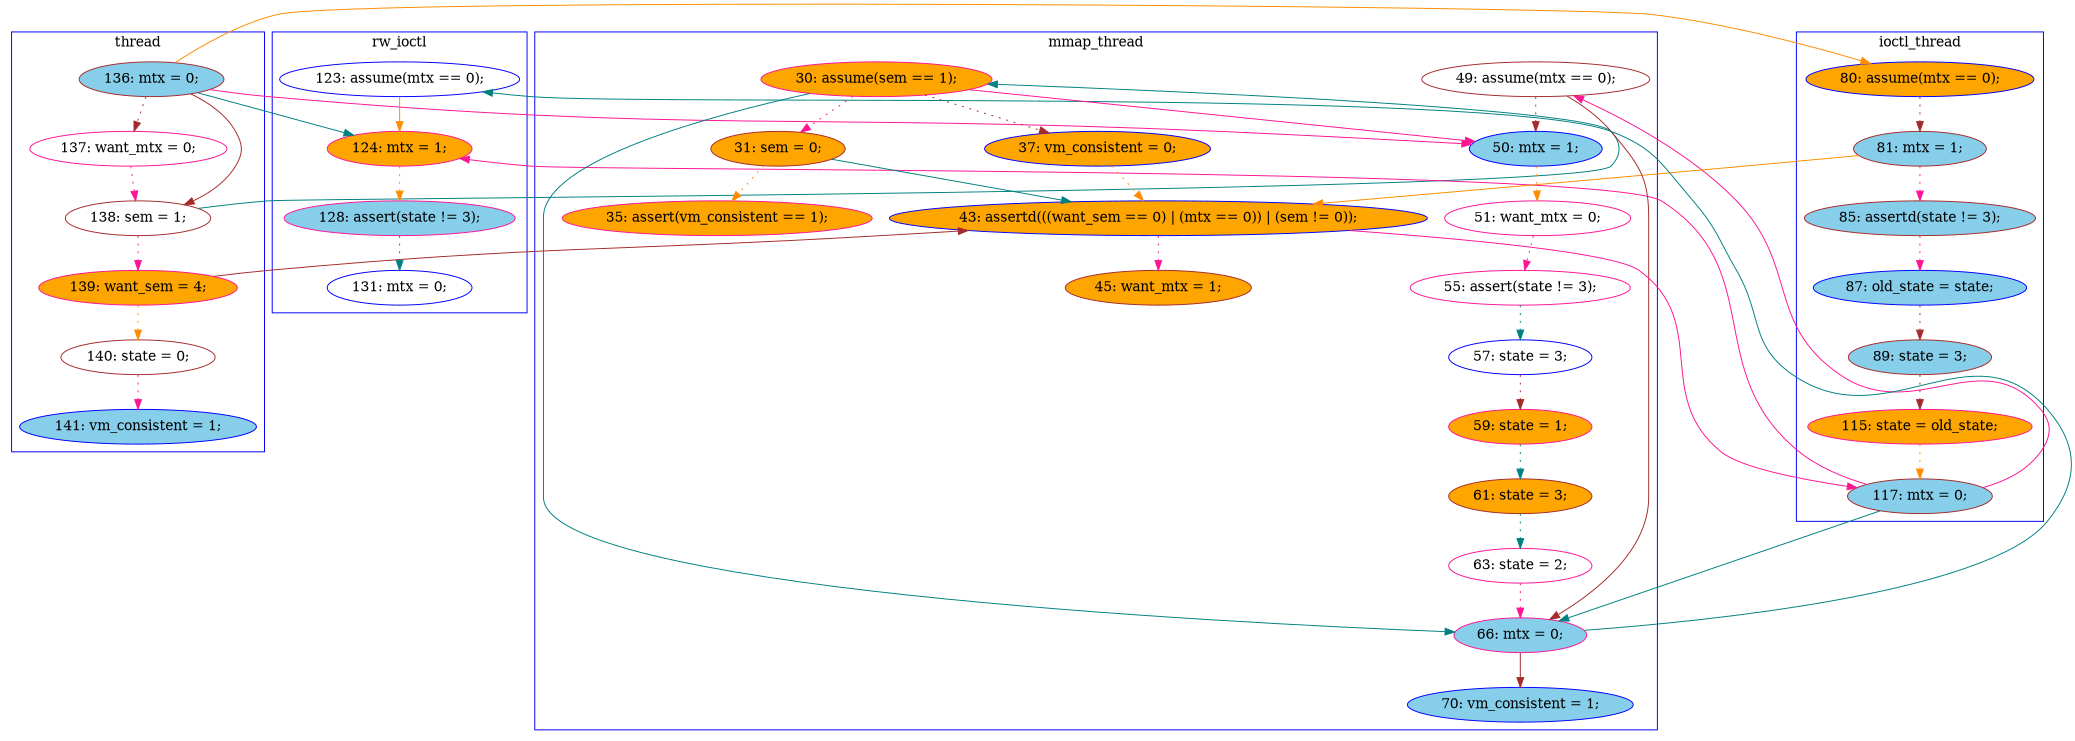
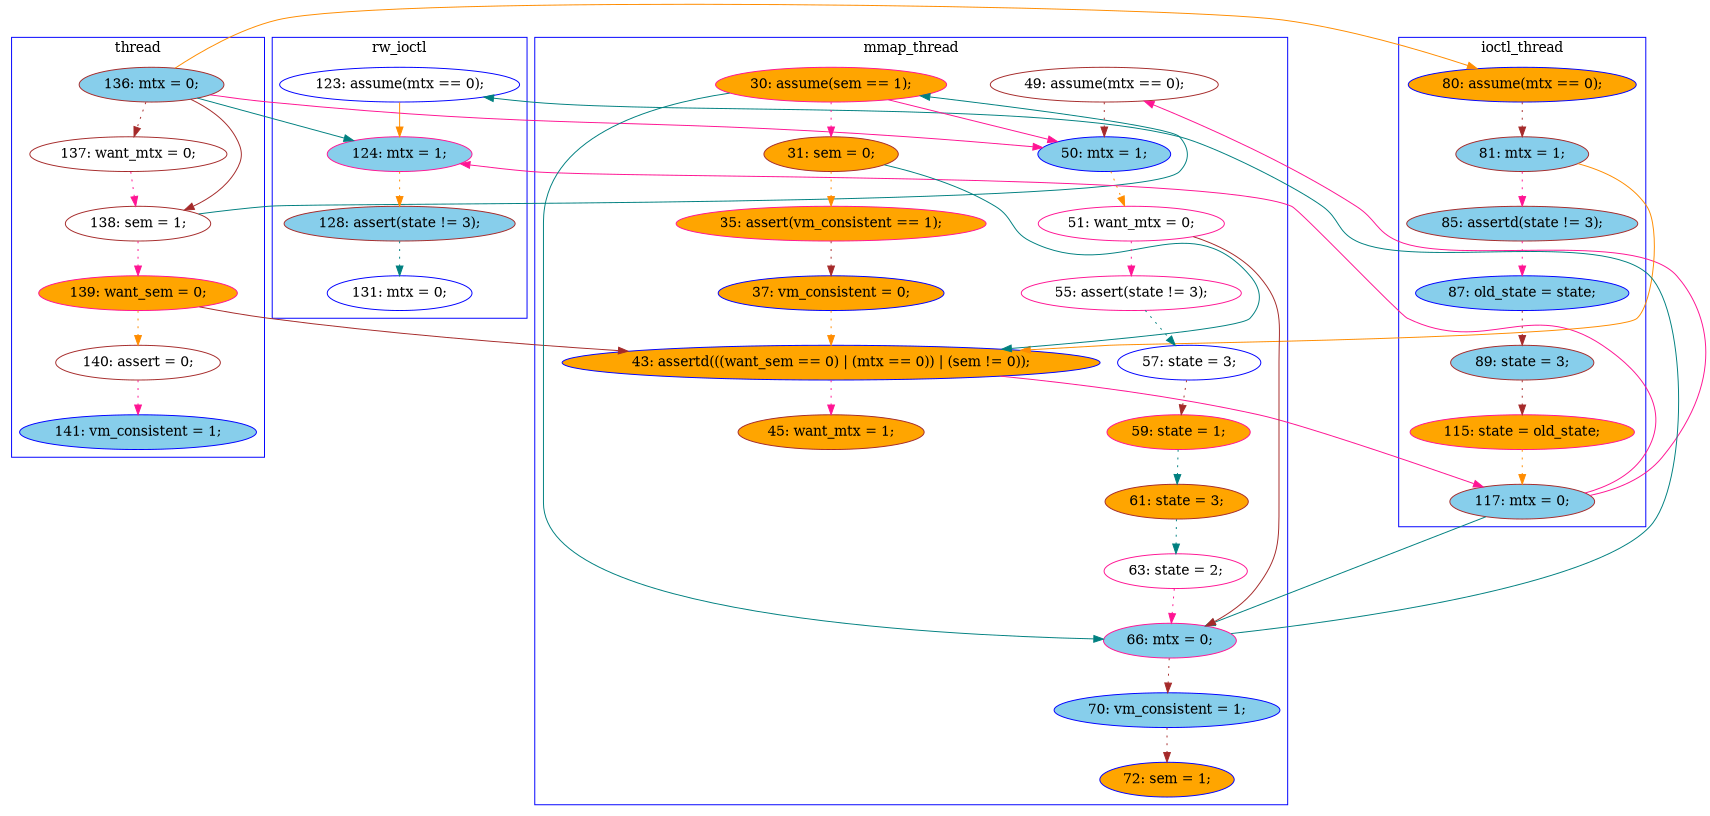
  digraph {
    node [color=brown fillcolor=orange style=filled]
    edge [color=deeppink style=dotted]
    n1 [fillcolor=skyblue label="136: mtx = 0;"]
-   n2 [color=deeppink label="139: want_sem = 4;"]
-   n3 [color=deeppink fillcolor=white label="137: want_mtx = 0;"]
-   n4 [fillcolor=white label="140: state = 0;"]
+   n2 [color=deeppink label="139: want_sem = 0;"]
+   n3 [fillcolor=white label="137: want_mtx = 0;"]
+   n4 [fillcolor=white label="140: assert = 0;"]
    n5 [color=blue fillcolor=skyblue label="141: vm_consistent = 1;"]
    n6 [fillcolor=white label="138: sem = 1;"]
    n7 [color=blue fillcolor=white label="123: assume(mtx == 0);"]
-   n8 [color=deeppink label="124: mtx = 1;"]
-   n9 [color=deeppink fillcolor=skyblue label="128: assert(state != 3);"]
+   n8 [color=deeppink fillcolor=skyblue label="124: mtx = 1;"]
+   n9 [fillcolor=skyblue label="128: assert(state != 3);"]
    n10 [color=blue fillcolor=white label="131: mtx = 0;"]
    n11 [fillcolor=skyblue label="117: mtx = 0;"]
    n12 [fillcolor=skyblue label="89: state = 3;"]
    n13 [color=deeppink label="115: state = old_state;"]
    n14 [fillcolor=skyblue label="85: assertd(state != 3);"]
    n15 [color=blue fillcolor=skyblue label="87: old_state = state;"]
    n16 [color=blue label="80: assume(mtx == 0);"]
    n17 [fillcolor=skyblue label="81: mtx = 1;"]
    n18 [fillcolor=white label="49: assume(mtx == 0);"]
    n19 [color=deeppink fillcolor=skyblue label="66: mtx = 0;"]
    n20 [color=blue fillcolor=skyblue label="70: vm_consistent = 1;"]
    n21 [color=blue label="37: vm_consistent = 0;"]
    n22 [color=blue label="43: assertd(((want_sem == 0) | (mtx == 0)) | (sem != 0));"]
    n23 [color=deeppink label="30: assume(sem == 1);"]
    n24 [color=blue fillcolor=skyblue label="50: mtx = 1;"]
    n25 [label="31: sem = 0;"]
    n26 [color=deeppink fillcolor=white label="51: want_mtx = 0;"]
    n27 [label="61: state = 3;"]
    n28 [color=deeppink fillcolor=white label="63: state = 2;"]
    n29 [label="45: want_mtx = 1;"]
    n30 [color=deeppink label="59: state = 1;"]
    n31 [color=deeppink label="35: assert(vm_consistent == 1);"]
+   n32 [color=blue label="72: sem = 1;"]
    n33 [color=deeppink fillcolor=white label="55: assert(state != 3);"]
    n34 [color=blue fillcolor=white label="57: state = 3;"]
    subgraph cluster_1 {
      color=blue
      label=thread
      n1
      n2
      n3
      n4
      n5
      n6
    }
    subgraph cluster_2 {
      color=blue
      label=rw_ioctl
      n7
      n8
      n9
      n10
    }
    subgraph cluster_3 {
      color=blue
      label=ioctl_thread
      n11
      n12
      n13
      n14
      n15
      n16
      n17
    }
    subgraph cluster_4 {
      color=blue
      label=mmap_thread
      n18
      n19
      n20
      n21
      n22
      n23
      n24
      n25
      n26
      n27
      n28
      n29
      n30
      n31
+     n32
      n33
      n34
    }
    n1 -> n3 [color=brown]
    n1 -> n6 [color=brown style=""]
    n1 -> n8 [color=teal constraint=false style=""]
    n1 -> n16 [color=darkorange constraint=false style=""]
    n1 -> n24 [constraint=false style=""]
    n2 -> n4 [color=darkorange]
    n2 -> n22 [color=brown constraint=false style=""]
    n3 -> n6
    n4 -> n5
    n6 -> n2
    n6 -> n23 [color=teal constraint=false style=""]
    n7 -> n8 [color=darkorange style=""]
    n8 -> n9 [color=darkorange]
    n9 -> n10 [color=teal]
    n11 -> n8 [constraint=false style=""]
    n11 -> n18 [constraint=false style=""]
    n11 -> n19 [color=teal constraint=false style=""]
    n12 -> n13 [color=brown]
    n13 -> n11 [color=darkorange]
    n14 -> n15
    n15 -> n12 [color=brown]
    n16 -> n17 [color=brown]
    n17 -> n14
    n17 -> n22 [color=darkorange constraint=false style=""]
-   n18 -> n19 [color=brown style=""]
+   n26 -> n19 [color=brown style=""]
    n18 -> n24 [color=brown]
    n19 -> n7 [color=teal constraint=false style=""]
-   n19 -> n20 [color=brown style=solid]
+   n19 -> n20 [color=brown]
+   n20 -> n32 [color=brown]
    n21 -> n22 [color=darkorange]
    n22 -> n11 [constraint=false style=""]
    n22 -> n29
    n23 -> n19 [color=teal style=""]
    n23 -> n24 [style=""]
    n23 -> n25
    n24 -> n26 [color=darkorange]
    n25 -> n22 [color=teal constraint=false style=""]
    n25 -> n31 [color=darkorange]
    n26 -> n33
    n27 -> n28 [color=teal]
    n28 -> n19
    n30 -> n27 [color=teal]
-   n23 -> n21 [color=brown]
+   n31 -> n21 [color=brown]
    n33 -> n34 [color=teal]
    n34 -> n30 [color=brown]
  }
